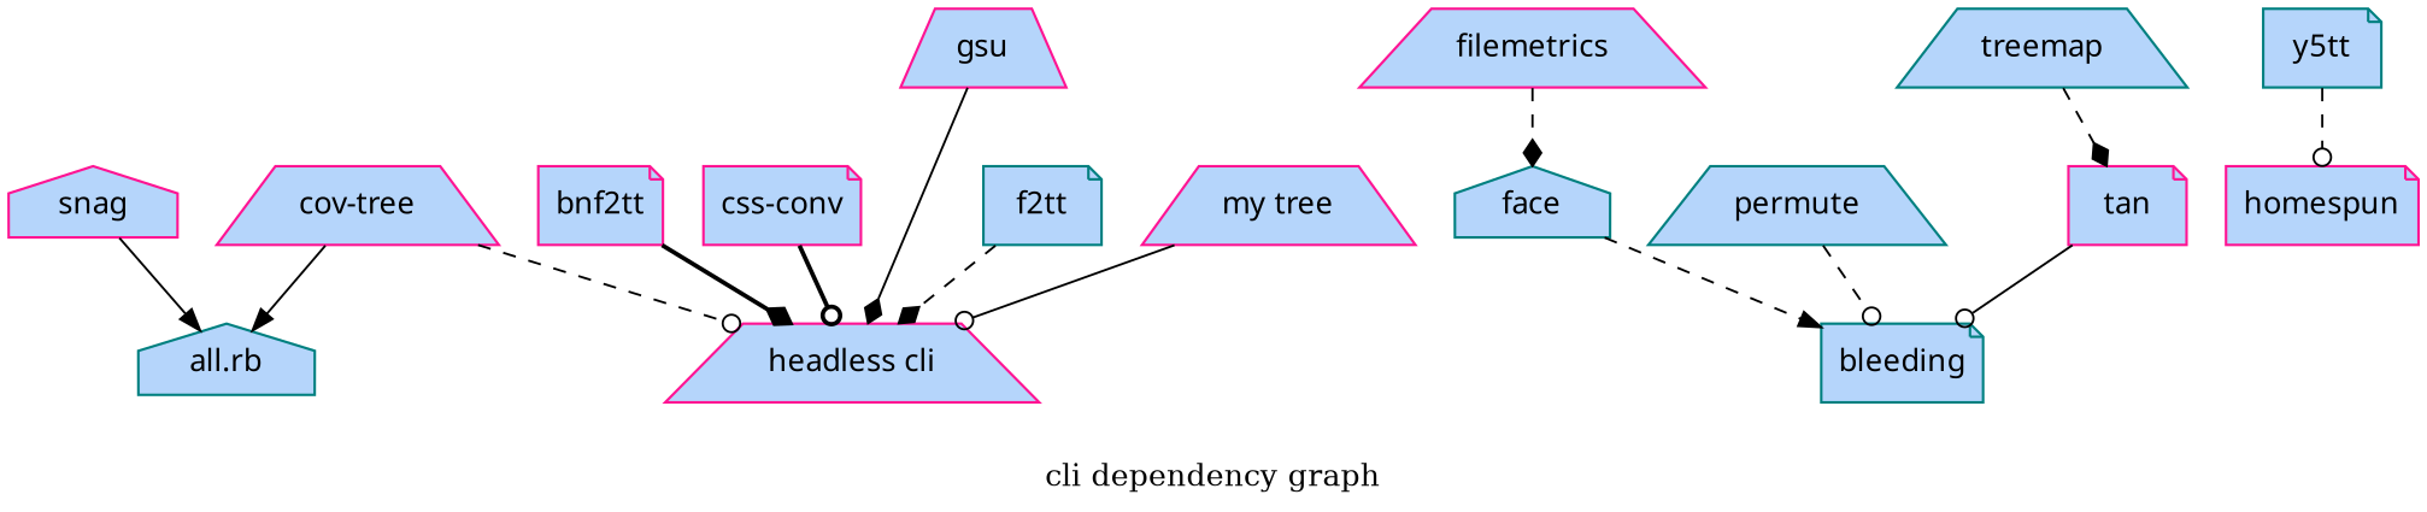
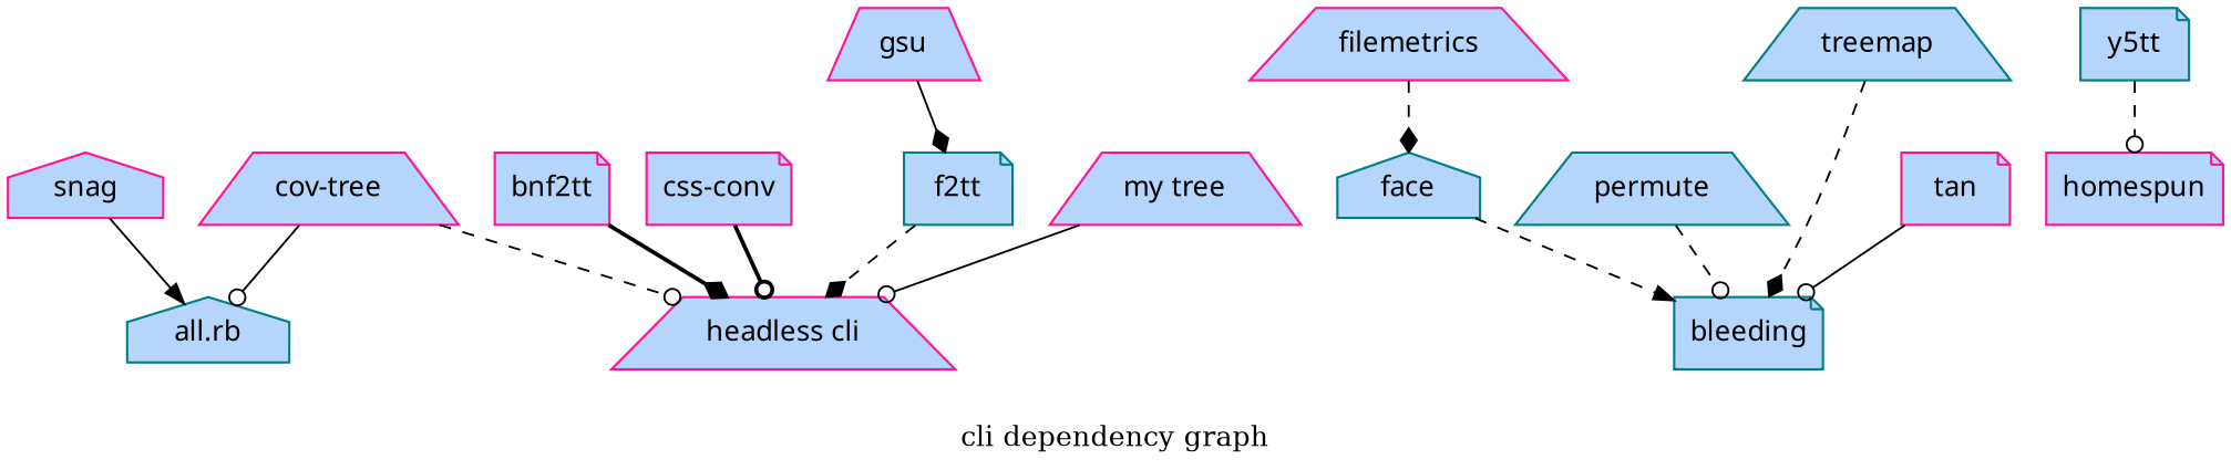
  digraph {
    label="cli dependency graph"
    node [color=deeppink fillcolor="#b5d5fb" fontname=Futura penwidth=1.1566 shape=note style=filled]
    edge [arrowhead=odot style=dashed]
    n1 [color=teal label="all.rb" shape=house]
    n2 [color=teal label=bleeding]
    n3 [label=bnf2tt]
    n4 [label="headless cli" shape=trapezium]
    n5 [label="cov-tree" shape=trapezium]
    n6 [label="css-conv"]
    n7 [color=teal label=f2tt]
    n8 [color=teal label=face shape=house]
    n9 [label=filemetrics shape=trapezium]
    n10 [label=gsu shape=trapezium]
    n11 [label=homespun]
    n12 [label="my tree" shape=trapezium]
    n13 [color=teal label=permute shape=trapezium]
    n14 [label=snag shape=house]
    n15 [label=tan]
    n16 [color=teal label=treemap shape=trapezium]
    n17 [color=teal label=y5tt]
    n3 -> n4 [arrowhead=diamond style=bold]
-   n5 -> n1 [arrowhead=normal style=solid]
+   n5 -> n1 [style=solid]
    n5 -> n4
    n6 -> n4 [style=bold]
    n7 -> n4 [arrowhead=diamond]
    n8 -> n2 [arrowhead=normal]
    n9 -> n8 [arrowhead=diamond]
-   n10 -> n4 [arrowhead=diamond style=solid]
+   n10 -> n7 [arrowhead=diamond style=solid]
    n12 -> n4 [style=solid]
    n13 -> n2
    n14 -> n1 [arrowhead=normal style=solid]
    n15 -> n2 [style=solid]
-   n16 -> n15 [arrowhead=diamond]
+   n16 -> n2 [arrowhead=diamond]
    n17 -> n11
  }
